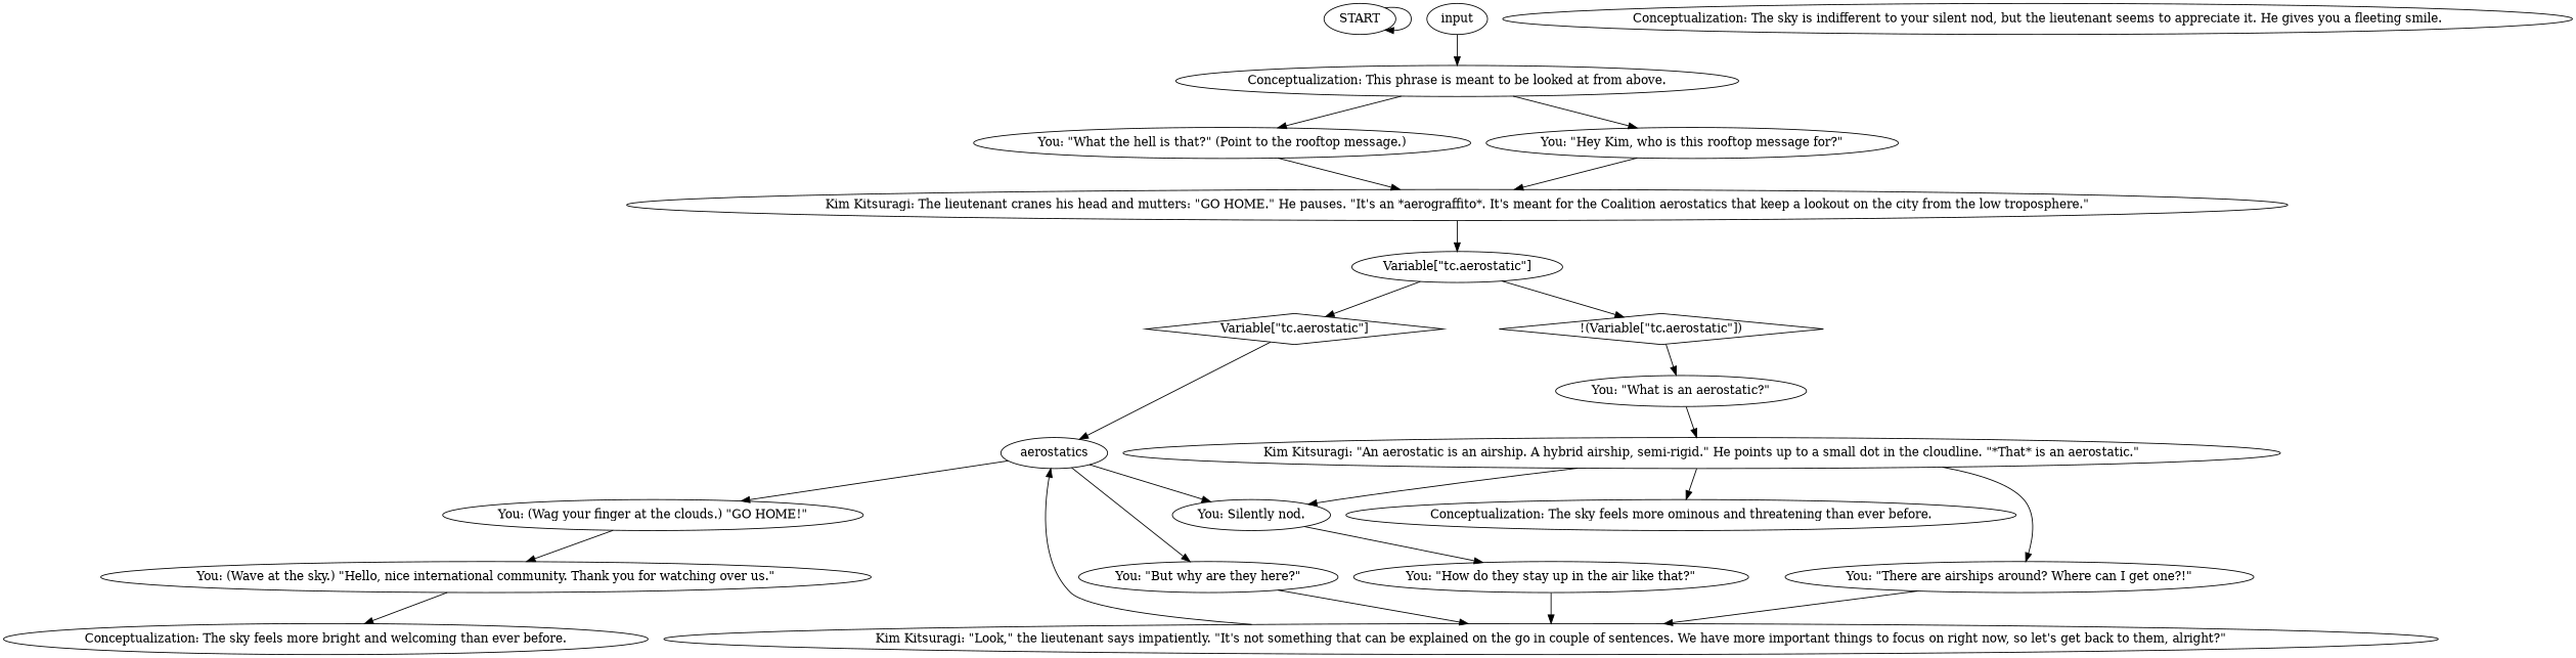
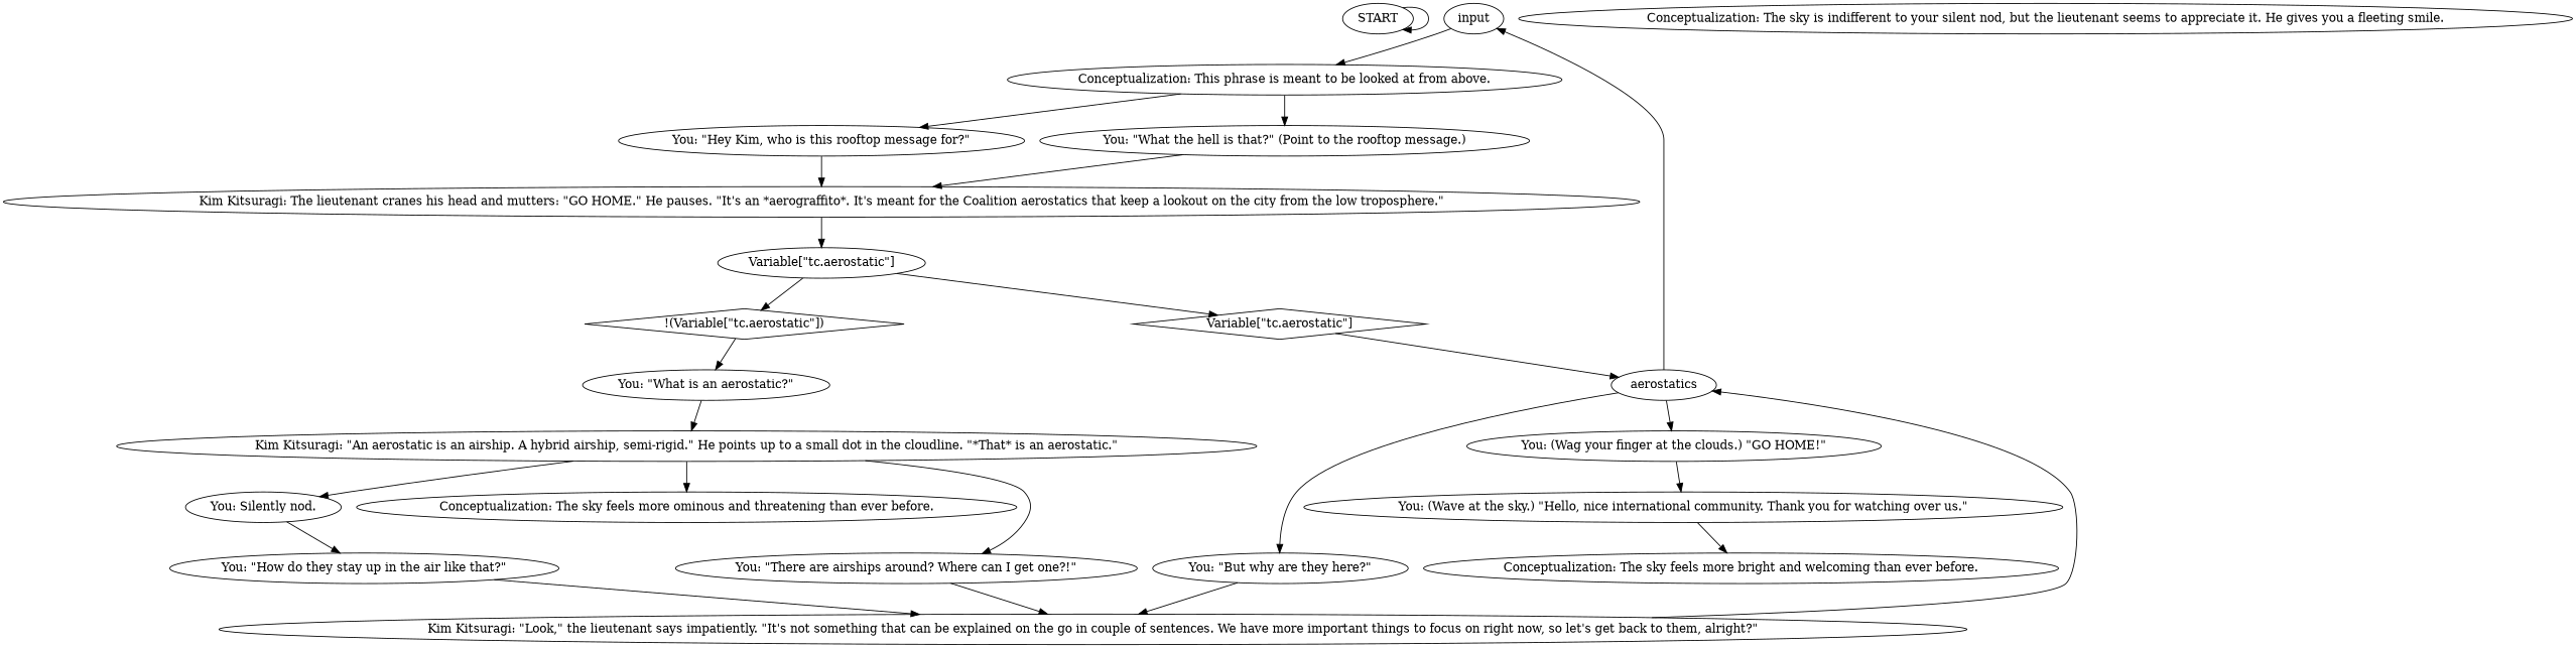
  digraph {
    n1 [label=START]
    n2 [label=input]
    n3 [label="Conceptualization: This phrase is meant to be looked at from above."]
    n4 [label="You: \"What the hell is that?\" (Point to the rooftop message.)"]
    n5 [label="You: \"Hey Kim, who is this rooftop message for?\""]
    n6 [label="You: Silently nod."]
    n7 [label="You: \"How do they stay up in the air like that?\""]
    n8 [label="Kim Kitsuragi: \"Look,\" the lieutenant says impatiently. \"It's not something that can be explained on the go in couple of sentences. We have more important things to focus on right now, so let's get back to them, alright?\""]
    n9 [label="You: \"But why are they here?\""]
    n10 [label=aerostatics]
    n11 [label="You: (Wave at the sky.) \"Hello, nice international community. Thank you for watching over us.\""]
    n12 [label="Conceptualization: The sky feels more bright and welcoming than ever before."]
    n13 [label="Conceptualization: The sky feels more ominous and threatening than ever before."]
    n14 [label="Conceptualization: The sky is indifferent to your silent nod, but the lieutenant seems to appreciate it. He gives you a fleeting smile."]
    n15 [label="You: \"What is an aerostatic?\""]
    n16 [label="Kim Kitsuragi: \"An aerostatic is an airship. A hybrid airship, semi-rigid.\" He points up to a small dot in the cloudline. \"*That* is an aerostatic.\""]
    n17 [label="You: \"There are airships around? Where can I get one?!\""]
    n18 [label="Kim Kitsuragi: The lieutenant cranes his head and mutters: \"GO HOME.\" He pauses. \"It's an *aerograffito*. It's meant for the Coalition aerostatics that keep a lookout on the city from the low troposphere.\""]
    n19 [label="You: (Wag your finger at the clouds.) \"GO HOME!\""]
    n20 [label="Variable[\"tc.aerostatic\"]"]
    n21 [label="Variable[\"tc.aerostatic\"]" shape=diamond]
    n22 [label="!(Variable[\"tc.aerostatic\"])" shape=diamond]
    n1 -> n1
    n2 -> n3
    n3 -> n4
    n3 -> n5
    n4 -> n18
    n5 -> n18
    n6 -> n7
    n7 -> n8
    n8 -> n10
    n9 -> n8
-   n10 -> n6
+   n10 -> n2
    n10 -> n9
    n10 -> n19
    n11 -> n12
    n15 -> n16
    n16 -> n6
    n16 -> n13
    n16 -> n17
    n17 -> n8
    n18 -> n20
    n19 -> n11
    n20 -> n21
    n20 -> n22
    n21 -> n10
    n22 -> n15
  }
